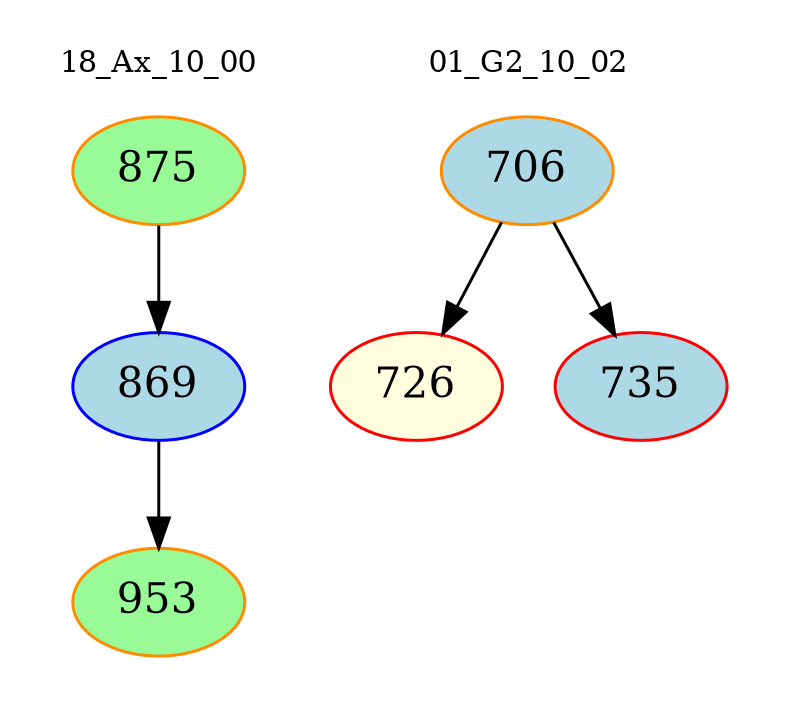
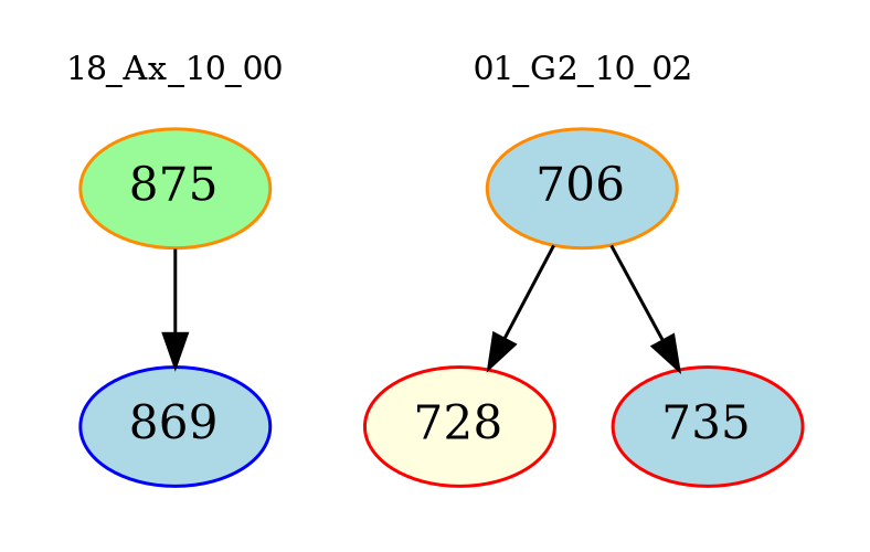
  digraph {
    node [color=darkorange fillcolor=lightblue style=filled]
    edge [color=black]
    n1 [fillcolor=palegreen label=875]
    n2 [color=blue label=869]
-   n3 [fillcolor=palegreen label=953]
-   n4 [color=red fillcolor=lightyellow label=726]
+   n4 [color=red fillcolor=lightyellow label=728]
    n5 [label=706]
    n6 [color=red label=735]
    subgraph cluster_1 {
      color=white
      fontsize=10
      label="18_Ax_10_00"
      n1
      n2
-     n3
    }
    subgraph cluster_2 {
      color=white
      fontsize=10
      label="01_G2_10_02"
      n4
      n5
      n6
    }
    n1 -> n2
-   n2 -> n3
    n5 -> n4
    n5 -> n6
  }
